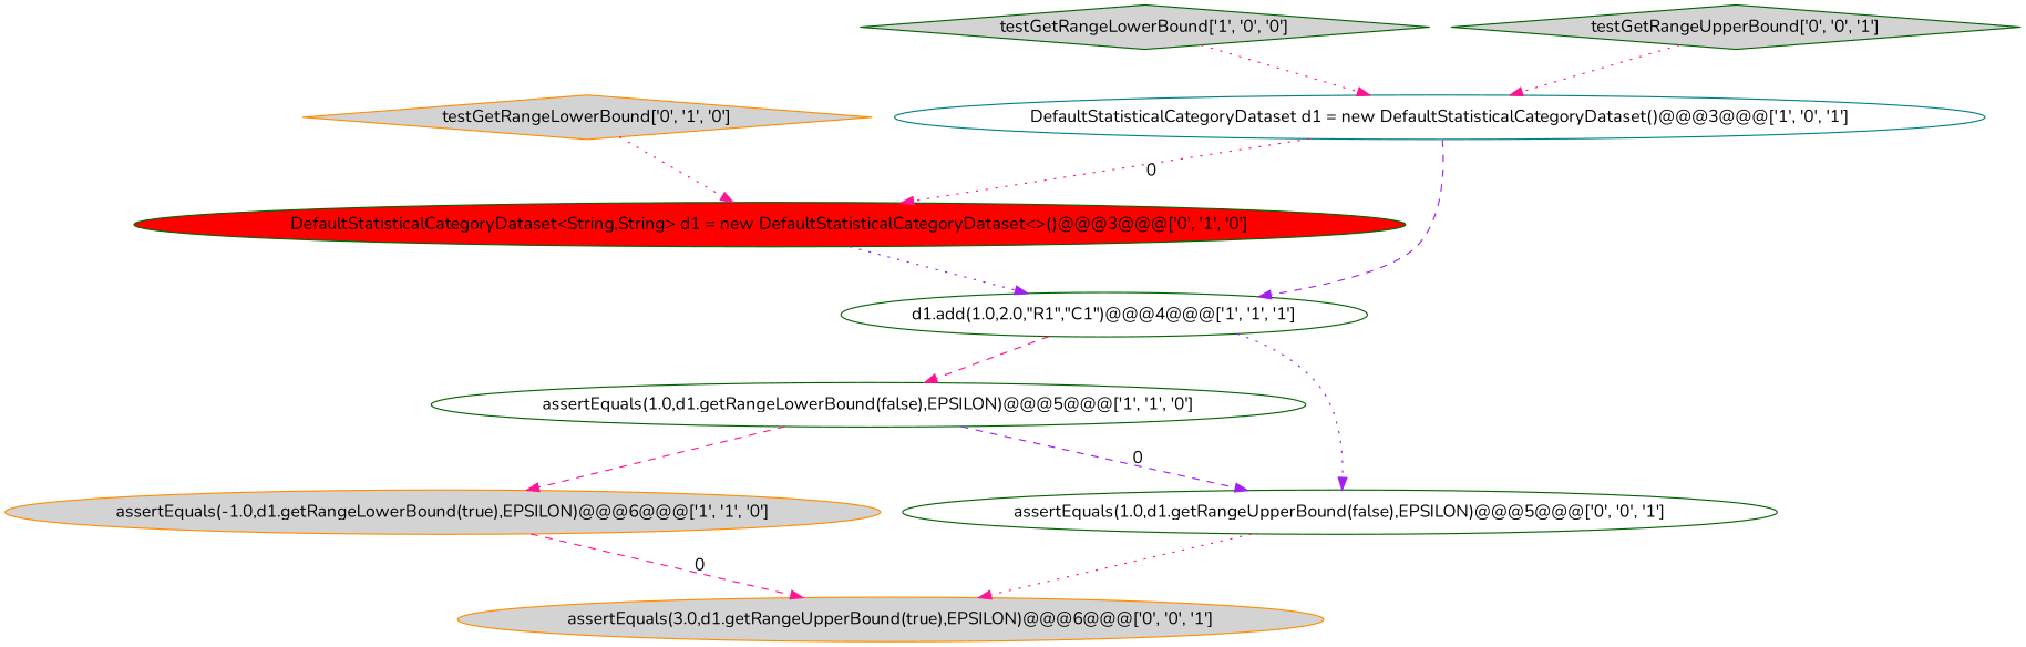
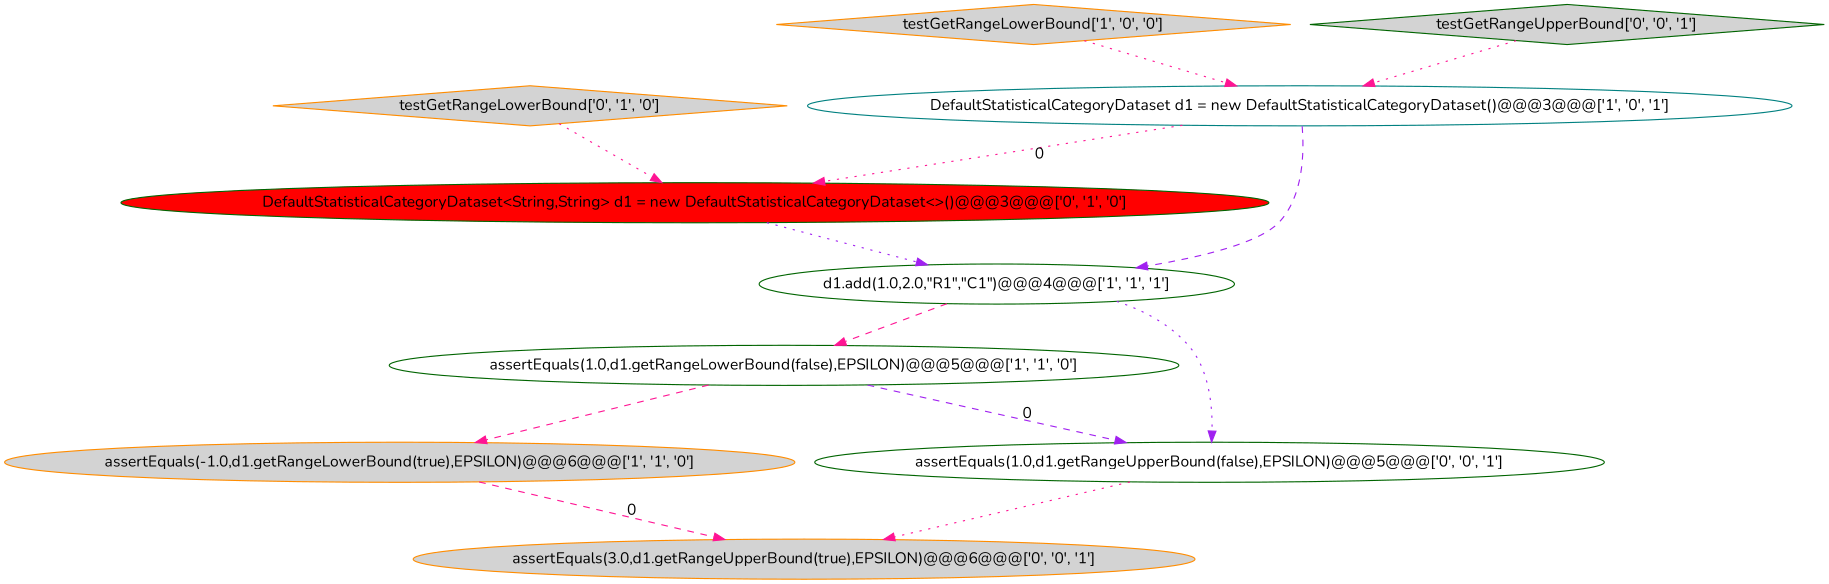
  digraph {
    fontname=Nunito
    node [fillcolor=lightgray shape=ellipse style=filled color=darkgreen fontname=Nunito]
    edge [style=dotted color=deeppink fontname=Nunito]
    n1 [label="assertEquals(-1.0,d1.getRangeLowerBound(true),EPSILON)@@@6@@@['1', '1', '0']" color=darkorange]
    n2 [label="assertEquals(3.0,d1.getRangeUpperBound(true),EPSILON)@@@6@@@['0', '0', '1']" color=darkorange]
-   n3 [label="testGetRangeLowerBound['1', '0', '0']" shape=diamond]
+   n3 [label="testGetRangeLowerBound['1', '0', '0']" shape=diamond color=darkorange]
    n4 [fillcolor=white label="DefaultStatisticalCategoryDataset d1 = new DefaultStatisticalCategoryDataset()@@@3@@@['1', '0', '1']" color=teal]
    n5 [fillcolor=white label="d1.add(1.0,2.0,\"R1\",\"C1\")@@@4@@@['1', '1', '1']"]
    n6 [fillcolor=white label="assertEquals(1.0,d1.getRangeLowerBound(false),EPSILON)@@@5@@@['1', '1', '0']"]
    n7 [fillcolor=white label="assertEquals(1.0,d1.getRangeUpperBound(false),EPSILON)@@@5@@@['0', '0', '1']"]
    n8 [fillcolor=red label="DefaultStatisticalCategoryDataset<String,String> d1 = new DefaultStatisticalCategoryDataset<>()@@@3@@@['0', '1', '0']"]
    n9 [label="testGetRangeLowerBound['0', '1', '0']" shape=diamond color=darkorange]
    n10 [label="testGetRangeUpperBound['0', '0', '1']" shape=diamond]
    n1 -> n2 [label=0 style=dashed]
    n3 -> n4
    n4 -> n5 [style=dashed color=purple]
    n4 -> n8 [label=0]
    n5 -> n6 [style=dashed]
    n5 -> n7 [color=purple]
    n6 -> n1 [style=dashed]
    n6 -> n7 [label=0 style=dashed color=purple]
    n7 -> n2
    n8 -> n5 [color=purple]
    n9 -> n8
    n10 -> n4
  }
